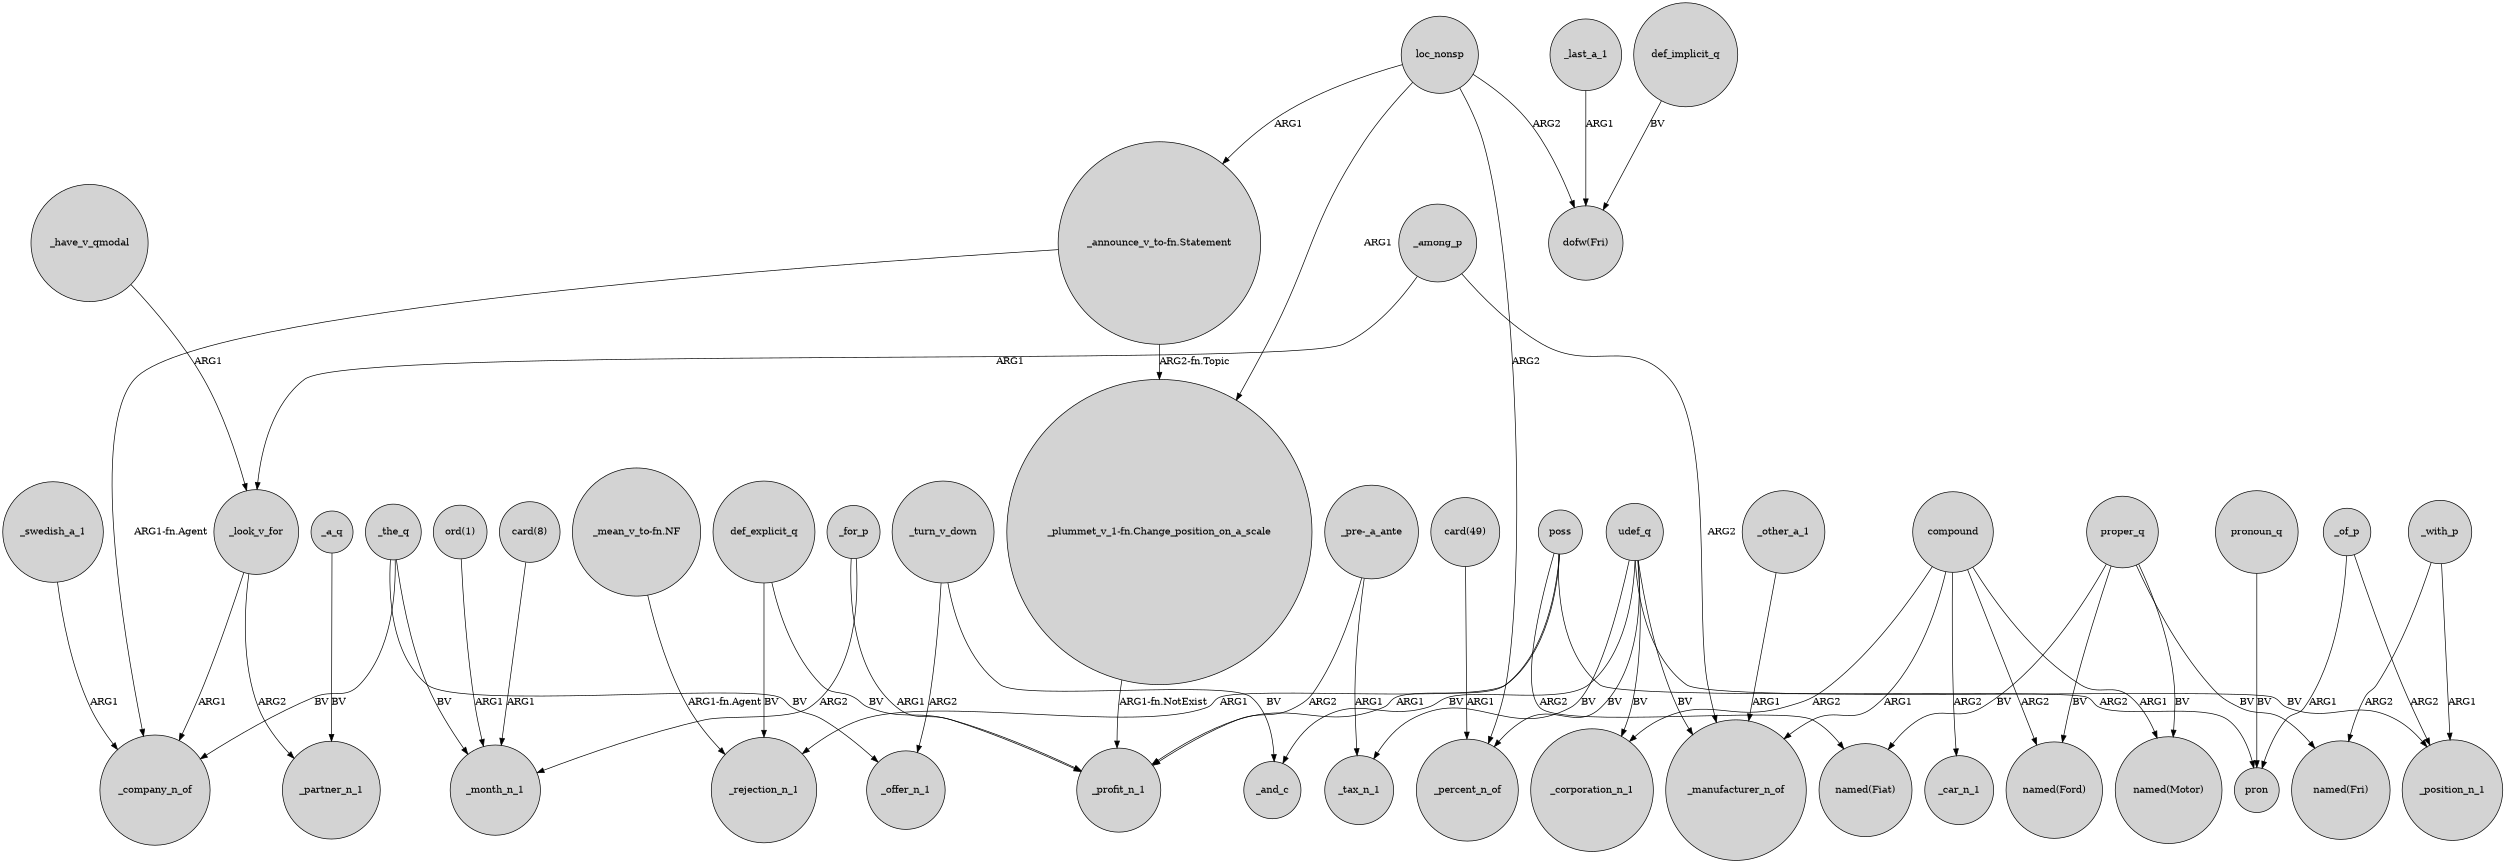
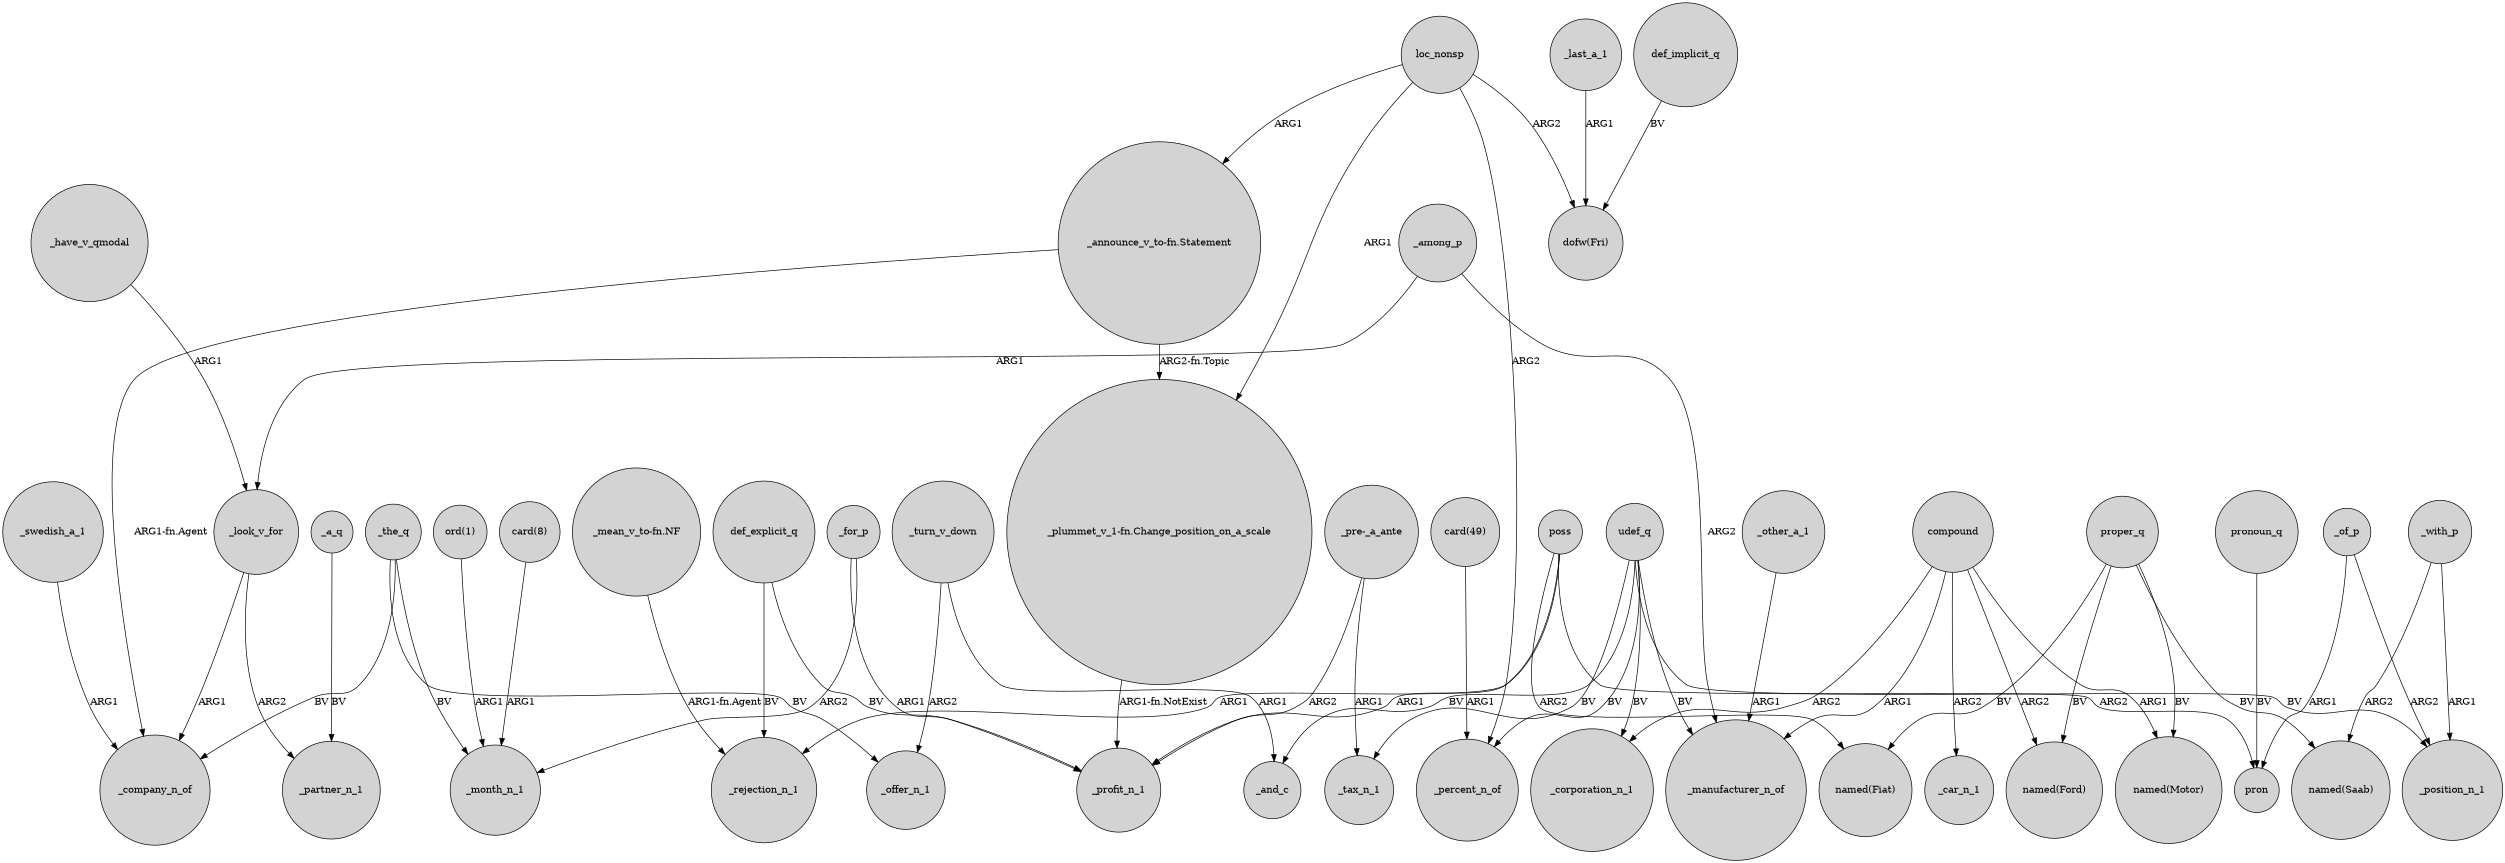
  digraph {
    node [shape=circle style=filled]
    _have_v_qmodal
    _look_v_for
    _turn_v_down
    _offer_n_1
    _and_c
    _company_n_of
    _partner_n_1
    _for_p
    _month_n_1
    _profit_n_1
    def_explicit_q
    _rejection_n_1
    compound
    _manufacturer_n_of
    _corporation_n_1
    "named(Motor)"
    "named(Ford)"
    _car_n_1
    poss
    pron
    "named(Fiat)"
    "_mean_v_to-fn.NF"
    _last_a_1
    "dofw(Fri)"
    "_plummet_v_1-fn.Change_position_on_a_scale"
    _a_q
    "_pre-_a_ante"
    _tax_n_1
    "_announce_v_to-fn.Statement"
    loc_nonsp
    _percent_n_of
    udef_q
    n33 [label=_position_n_1]
    _the_q
    _of_p
    _with_p
-   "named(Saab)" [label="named(Fri)"]
+   "named(Saab)"
    pronoun_q
    proper_q
    "card(8)"
    _among_p
    _swedish_a_1
    _other_a_1
    "card(49)"
    "ord(1)"
    def_implicit_q
    _have_v_qmodal -> _look_v_for [label=ARG1]
    _look_v_for -> _company_n_of [label=ARG1]
    _look_v_for -> _partner_n_1 [label=ARG2]
    _turn_v_down -> _offer_n_1 [label=ARG2]
-   _turn_v_down -> _and_c [label=BV]
+   _turn_v_down -> _and_c [label=ARG1]
    _for_p -> _month_n_1 [label=ARG2]
    _for_p -> _profit_n_1 [label=ARG1]
    def_explicit_q -> _profit_n_1 [label=BV]
    def_explicit_q -> _rejection_n_1 [label=BV]
    compound -> _manufacturer_n_of [label=ARG1]
    compound -> _corporation_n_1 [label=ARG2]
    compound -> "named(Motor)" [label=ARG1]
    compound -> "named(Ford)" [label=ARG2]
    compound -> _car_n_1 [label=ARG2]
    poss -> _profit_n_1 [label=ARG1]
    poss -> _rejection_n_1 [label=ARG1]
    poss -> pron [label=ARG2]
    poss -> "named(Fiat)" [label=ARG2]
    "_mean_v_to-fn.NF" -> _rejection_n_1 [label="ARG1-fn.Agent"]
    _last_a_1 -> "dofw(Fri)" [label=ARG1]
    "_plummet_v_1-fn.Change_position_on_a_scale" -> _profit_n_1 [label="ARG1-fn.NotExist"]
    _a_q -> _partner_n_1 [label=BV]
    "_pre-_a_ante" -> _profit_n_1 [label=ARG2]
    "_pre-_a_ante" -> _tax_n_1 [label=ARG1]
    "_announce_v_to-fn.Statement" -> _company_n_of [label="ARG1-fn.Agent"]
    "_announce_v_to-fn.Statement" -> "_plummet_v_1-fn.Change_position_on_a_scale" [label="ARG2-fn.Topic"]
    loc_nonsp -> "dofw(Fri)" [label=ARG2]
    loc_nonsp -> "_plummet_v_1-fn.Change_position_on_a_scale" [label=ARG1]
    loc_nonsp -> "_announce_v_to-fn.Statement" [label=ARG1]
    loc_nonsp -> _percent_n_of [label=ARG2]
    udef_q -> _and_c [label=BV]
    udef_q -> _manufacturer_n_of [label=BV]
    udef_q -> _corporation_n_1 [label=BV]
    udef_q -> _tax_n_1 [label=BV]
    udef_q -> _percent_n_of [label=BV]
    udef_q -> n33 [label=BV]
    _the_q -> _offer_n_1 [label=BV]
    _the_q -> _company_n_of [label=BV]
    _the_q -> _month_n_1 [label=BV]
    _of_p -> pron [label=ARG1]
    _of_p -> n33 [label=ARG2]
    _with_p -> n33 [label=ARG1]
    _with_p -> "named(Saab)" [label=ARG2]
    pronoun_q -> pron [label=BV]
    proper_q -> "named(Motor)" [label=BV]
    proper_q -> "named(Ford)" [label=BV]
    proper_q -> "named(Fiat)" [label=BV]
    proper_q -> "named(Saab)" [label=BV]
    "card(8)" -> _month_n_1 [label=ARG1]
    _among_p -> _look_v_for [label=ARG1]
    _among_p -> _manufacturer_n_of [label=ARG2]
    _swedish_a_1 -> _company_n_of [label=ARG1]
    _other_a_1 -> _manufacturer_n_of [label=ARG1]
    "card(49)" -> _percent_n_of [label=ARG1]
    "ord(1)" -> _month_n_1 [label=ARG1]
    def_implicit_q -> "dofw(Fri)" [label=BV]
  }
